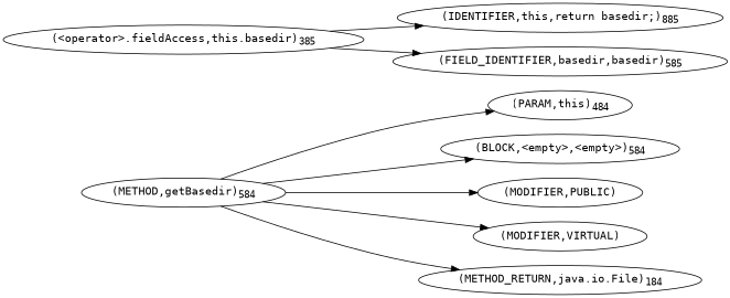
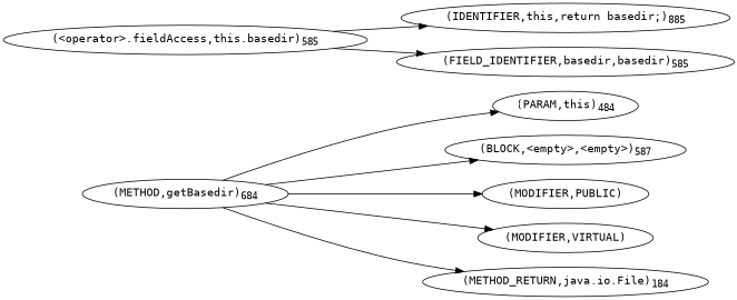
  digraph {
    fontname="DejaVu Sans Mono"
    rankdir=LR
    node [fontname="DejaVu Sans Mono"]
    edge [fontname="DejaVu Sans Mono"]
-   n1 [label=<(METHOD,getBasedir)<SUB>584</SUB>>]
+   n1 [label=<(METHOD,getBasedir)<SUB>684</SUB>>]
    n2 [label=<(PARAM,this)<SUB>484</SUB>>]
-   n3 [label=<(BLOCK,&lt;empty&gt;,&lt;empty&gt;)<SUB>584</SUB>>]
+   n3 [label=<(BLOCK,&lt;empty&gt;,&lt;empty&gt;)<SUB>587</SUB>>]
    n4 [label=<(MODIFIER,PUBLIC)>]
    n5 [label=<(MODIFIER,VIRTUAL)>]
    n6 [label=<(METHOD_RETURN,java.io.File)<SUB>184</SUB>>]
-   n7 [label=<(&lt;operator&gt;.fieldAccess,this.basedir)<SUB>385</SUB>>]
+   n7 [label=<(&lt;operator&gt;.fieldAccess,this.basedir)<SUB>585</SUB>>]
    n8 [label=<(IDENTIFIER,this,return basedir;)<SUB>885</SUB>>]
    n9 [label=<(FIELD_IDENTIFIER,basedir,basedir)<SUB>585</SUB>>]
    n1 -> n2
    n1 -> n3
    n1 -> n4
    n1 -> n5
    n1 -> n6
    n7 -> n8
    n7 -> n9
  }
